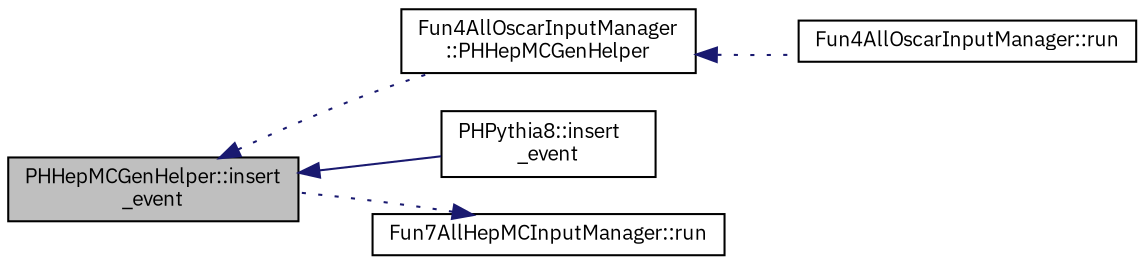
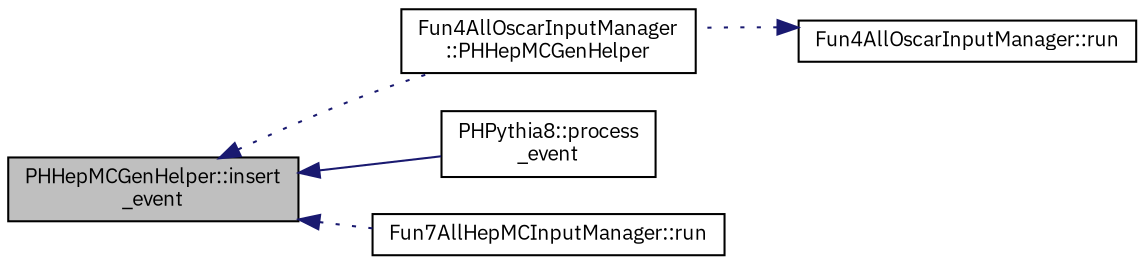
  digraph {
    fontname="IBM Plex Sans"
    rankdir=LR
    node [color=black fontname="IBM Plex Sans" fontsize=10 shape=record]
    edge [color=midnightblue dir=back fontname="IBM Plex Sans" fontsize=10 labelfontname=FreeSans labelfontsize=10 style=dotted]
    n1 [fillcolor=grey75 fontcolor=black height=0.2 label="PHHepMCGenHelper::insert\l_event" style=filled width=0.4]
    n2 [height=0.2 label="Fun4AllOscarInputManager\l::PHHepMCGenHelper" width=0.4]
-   n3 [height=0.2 label="PHPythia8::insert\l_event" width=0.4]
+   n3 [height=0.2 label="PHPythia8::process\l_event" width=0.4]
    n4 [height=0.2 label="Fun7AllHepMCInputManager::run" width=0.4]
    n5 [height=0.2 label="Fun4AllOscarInputManager::run" width=0.4]
    n1 -> n2
    n1 -> n3 [style=solid]
-   n4 -> n1
-   n2 -> n5
+   n1 -> n4
+   n5 -> n2
  }
